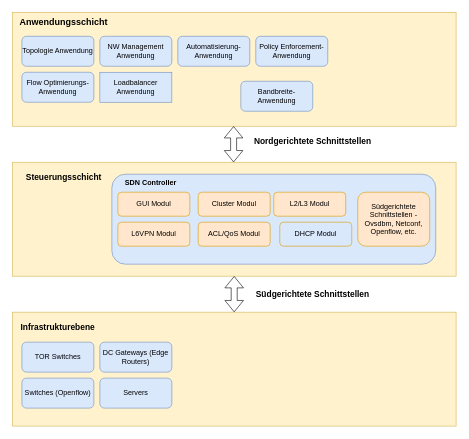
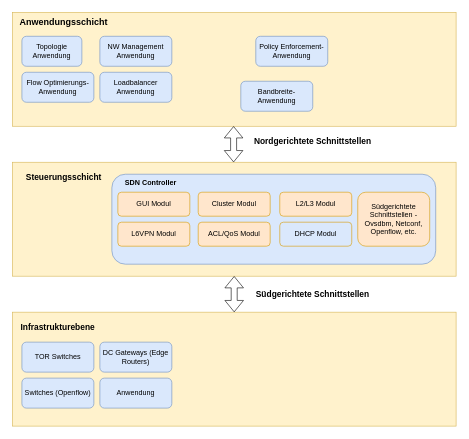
  <mxCell id="0" />
  <mxCell id="1" parent="0" />
  <mxCell id="2" value="" style="rounded=0;whiteSpace=wrap;html=1;fillColor=#fff2cc;strokeColor=#d6b656;" vertex="1" parent="1"><mxGeometry x="20" y="20" width="740" height="190" as="geometry" /></mxCell>
  <mxCell id="3" value="&lt;b&gt;&lt;font style=&quot;font-size: 15px;&quot;&gt;Anwendungsschicht&lt;/font&gt;&lt;/b&gt;" style="text;html=1;align=center;verticalAlign=middle;whiteSpace=wrap;rounded=0;" vertex="1" parent="1"><mxGeometry x="76" y="20" width="60" height="30" as="geometry" /></mxCell>
  <mxCell id="4" value="" style="rounded=0;whiteSpace=wrap;html=1;fillColor=#fff2cc;strokeColor=#d6b656;" vertex="1" parent="1"><mxGeometry x="20" y="270" width="740" height="190" as="geometry" /></mxCell>
  <mxCell id="5" value="" style="rounded=0;whiteSpace=wrap;html=1;fillColor=#fff2cc;strokeColor=#d6b656;" vertex="1" parent="1"><mxGeometry x="20" y="520" width="740" height="190" as="geometry" /></mxCell>
  <mxCell id="6" value="&lt;font style=&quot;font-size: 14px;&quot;&gt;&lt;b&gt;&lt;font&gt;Steuerungsschicht&lt;/font&gt;&lt;/b&gt;&lt;/font&gt;" style="text;html=1;align=center;verticalAlign=middle;whiteSpace=wrap;rounded=0;" vertex="1" parent="1"><mxGeometry x="76" y="280" width="60" height="30" as="geometry" /></mxCell>
  <mxCell id="7" value="&lt;font style=&quot;font-size: 14px;&quot;&gt;&lt;b&gt;Infrastrukturebene&lt;/b&gt;&lt;/font&gt;" style="text;html=1;align=center;verticalAlign=middle;whiteSpace=wrap;rounded=0;" vertex="1" parent="1"><mxGeometry x="66" y="530" width="60" height="30" as="geometry" /></mxCell>
- <mxCell id="8" value="Topologie Anwendung" style="rounded=1;whiteSpace=wrap;html=1;fillColor=#dae8fc;strokeColor=#6c8ebf;" vertex="1" parent="1"><mxGeometry x="36" y="60" width="120" height="50" as="geometry" /></mxCell>
+ <mxCell id="8" value="Topologie Anwendung" style="rounded=1;whiteSpace=wrap;html=1;fillColor=#dae8fc;strokeColor=#6c8ebf;" vertex="1" parent="1"><mxGeometry x="36" y="60" width="100" height="50" as="geometry" /></mxCell>
  <mxCell id="9" value="NW Management Anwendung" style="rounded=1;whiteSpace=wrap;html=1;fillColor=#dae8fc;strokeColor=#6c8ebf;" vertex="1" parent="1"><mxGeometry x="166" y="60" width="120" height="50" as="geometry" /></mxCell>
  <mxCell id="10" value="Flow Optimierungs- Anwendung" style="rounded=1;whiteSpace=wrap;html=1;fillColor=#dae8fc;strokeColor=#6c8ebf;" vertex="1" parent="1"><mxGeometry x="36" y="120" width="120" height="50" as="geometry" /></mxCell>
- <mxCell id="11" value="Loadbalancer Anwendung" style="whiteSpace=wrap;html=1;fillColor=#dae8fc;strokeColor=#6c8ebf;rounded=0;" vertex="1" parent="1"><mxGeometry x="166" y="120" width="120" height="50" as="geometry" /></mxCell>
- <mxCell id="12" value="Automatisierung- Anwendung" style="rounded=1;whiteSpace=wrap;html=1;fillColor=#dae8fc;strokeColor=#6c8ebf;" vertex="1" parent="1"><mxGeometry x="296" y="60" width="120" height="50" as="geometry" /></mxCell>
+ <mxCell id="11" value="Loadbalancer Anwendung" style="rounded=1;whiteSpace=wrap;html=1;fillColor=#dae8fc;strokeColor=#6c8ebf;" vertex="1" parent="1"><mxGeometry x="166" y="120" width="120" height="50" as="geometry" /></mxCell>
  <mxCell id="13" value="Bandbreite- Anwendung" style="rounded=1;whiteSpace=wrap;html=1;fillColor=#dae8fc;strokeColor=#6c8ebf;" vertex="1" parent="1"><mxGeometry x="401" y="135" width="120" height="50" as="geometry" /></mxCell>
  <mxCell id="14" value="Policy Enforcement- Anwendung" style="rounded=1;whiteSpace=wrap;html=1;fillColor=#dae8fc;strokeColor=#6c8ebf;" vertex="1" parent="1"><mxGeometry x="426" y="60" width="120" height="50" as="geometry" /></mxCell>
  <mxCell id="15" value="TOR Switches" style="rounded=1;whiteSpace=wrap;html=1;fillColor=#dae8fc;strokeColor=#6c8ebf;" vertex="1" parent="1"><mxGeometry x="36" y="570" width="120" height="50" as="geometry" /></mxCell>
  <mxCell id="16" value="Switches (Openflow)" style="rounded=1;whiteSpace=wrap;html=1;fillColor=#dae8fc;strokeColor=#6c8ebf;" vertex="1" parent="1"><mxGeometry x="36" y="630" width="120" height="50" as="geometry" /></mxCell>
  <mxCell id="17" value="DC Gateways (Edge Routers)" style="rounded=1;whiteSpace=wrap;html=1;fillColor=#dae8fc;strokeColor=#6c8ebf;" vertex="1" parent="1"><mxGeometry x="166" y="570" width="120" height="50" as="geometry" /></mxCell>
- <mxCell id="18" value="Servers" style="rounded=1;whiteSpace=wrap;html=1;fillColor=#dae8fc;strokeColor=#6c8ebf;" vertex="1" parent="1"><mxGeometry x="166" y="630" width="120" height="50" as="geometry" /></mxCell>
+ <mxCell id="18" value="Anwendung" style="rounded=1;whiteSpace=wrap;html=1;fillColor=#dae8fc;strokeColor=#6c8ebf;" vertex="1" parent="1"><mxGeometry x="166" y="630" width="120" height="50" as="geometry" /></mxCell>
  <mxCell id="19" value="" style="rounded=1;whiteSpace=wrap;html=1;fillColor=#dae8fc;strokeColor=#6c8ebf;" vertex="1" parent="1"><mxGeometry x="186" y="290" width="540" height="150" as="geometry" /></mxCell>
  <mxCell id="20" value="&lt;b&gt;SDN Controller&lt;/b&gt;" style="text;html=1;align=center;verticalAlign=middle;whiteSpace=wrap;rounded=0;" vertex="1" parent="1"><mxGeometry x="196" y="290" width="110" height="30" as="geometry" /></mxCell>
  <mxCell id="21" value="GUI Modul" style="rounded=1;whiteSpace=wrap;html=1;fillColor=#ffe6cc;strokeColor=#d79b00;" vertex="1" parent="1"><mxGeometry x="196" y="320" width="120" height="40" as="geometry" /></mxCell>
  <mxCell id="22" value="L6VPN Modul" style="rounded=1;whiteSpace=wrap;html=1;fillColor=#ffe6cc;strokeColor=#d79b00;" vertex="1" parent="1"><mxGeometry x="196" y="370" width="120" height="40" as="geometry" /></mxCell>
  <mxCell id="23" value="Cluster Modul" style="rounded=1;whiteSpace=wrap;html=1;fillColor=#ffe6cc;strokeColor=#d79b00;" vertex="1" parent="1"><mxGeometry x="330" y="320" width="120" height="40" as="geometry" /></mxCell>
- <mxCell id="24" value="L2/L3 Modul" style="rounded=1;whiteSpace=wrap;html=1;fillColor=#ffe6cc;strokeColor=#d79b00;" vertex="1" parent="1"><mxGeometry x="456" y="320" width="120" height="40" as="geometry" /></mxCell>
+ <mxCell id="24" value="L2/L3 Modul" style="rounded=1;whiteSpace=wrap;html=1;fillColor=#ffe6cc;strokeColor=#d79b00;" vertex="1" parent="1"><mxGeometry x="466" y="320" width="120" height="40" as="geometry" /></mxCell>
  <mxCell id="25" value="ACL/QoS Modul" style="rounded=1;whiteSpace=wrap;html=1;fillColor=#ffe6cc;strokeColor=#d79b00;" vertex="1" parent="1"><mxGeometry x="330" y="370" width="120" height="40" as="geometry" /></mxCell>
  <mxCell id="26" value="Südgerichtete Schnittstellen - Ovsdbm, Netconf, Openflow, etc." style="rounded=1;whiteSpace=wrap;html=1;fillColor=#ffe6cc;strokeColor=#d79b00;" vertex="1" parent="1"><mxGeometry x="596" y="320" width="120" height="90" as="geometry" /></mxCell>
  <mxCell id="27" value="DHCP Modul" style="rounded=1;whiteSpace=wrap;html=1;fillColor=#dae8fc;strokeColor=#d79b00;" vertex="1" parent="1"><mxGeometry x="466" y="370" width="120" height="40" as="geometry" /></mxCell>
  <mxCell id="28" value="" style="shape=flexArrow;endArrow=classic;startArrow=classic;html=1;rounded=0;entryX=0.5;entryY=0;entryDx=0;entryDy=0;exitX=0.5;exitY=1;exitDx=0;exitDy=0;" edge="1" parent="1" source="4" target="5"><mxGeometry width="100" height="100" relative="1" as="geometry"><mxPoint x="336" y="430" as="sourcePoint" /><mxPoint x="436" y="330" as="targetPoint" /></mxGeometry></mxCell>
  <mxCell id="29" value="&lt;font style=&quot;font-size: 14px;&quot;&gt;&lt;b&gt;Südgerichtete Schnittstellen&lt;/b&gt;&lt;/font&gt;" style="text;html=1;align=center;verticalAlign=middle;whiteSpace=wrap;rounded=0;" vertex="1" parent="1"><mxGeometry x="416" y="475" width="210" height="30" as="geometry" /></mxCell>
  <mxCell id="30" value="" style="shape=flexArrow;endArrow=classic;startArrow=classic;html=1;rounded=0;entryX=0.5;entryY=0;entryDx=0;entryDy=0;exitX=0.5;exitY=1;exitDx=0;exitDy=0;" edge="1" parent="1"><mxGeometry width="100" height="100" relative="1" as="geometry"><mxPoint x="389" y="210" as="sourcePoint" /><mxPoint x="389" y="270" as="targetPoint" /></mxGeometry></mxCell>
  <mxCell id="31" value="&lt;font style=&quot;font-size: 14px;&quot;&gt;&lt;b&gt;Nordgerichtete Schnittstellen&lt;/b&gt;&lt;/font&gt;" style="text;html=1;align=center;verticalAlign=middle;whiteSpace=wrap;rounded=0;" vertex="1" parent="1"><mxGeometry x="416" y="220" width="210" height="30" as="geometry" /></mxCell>
